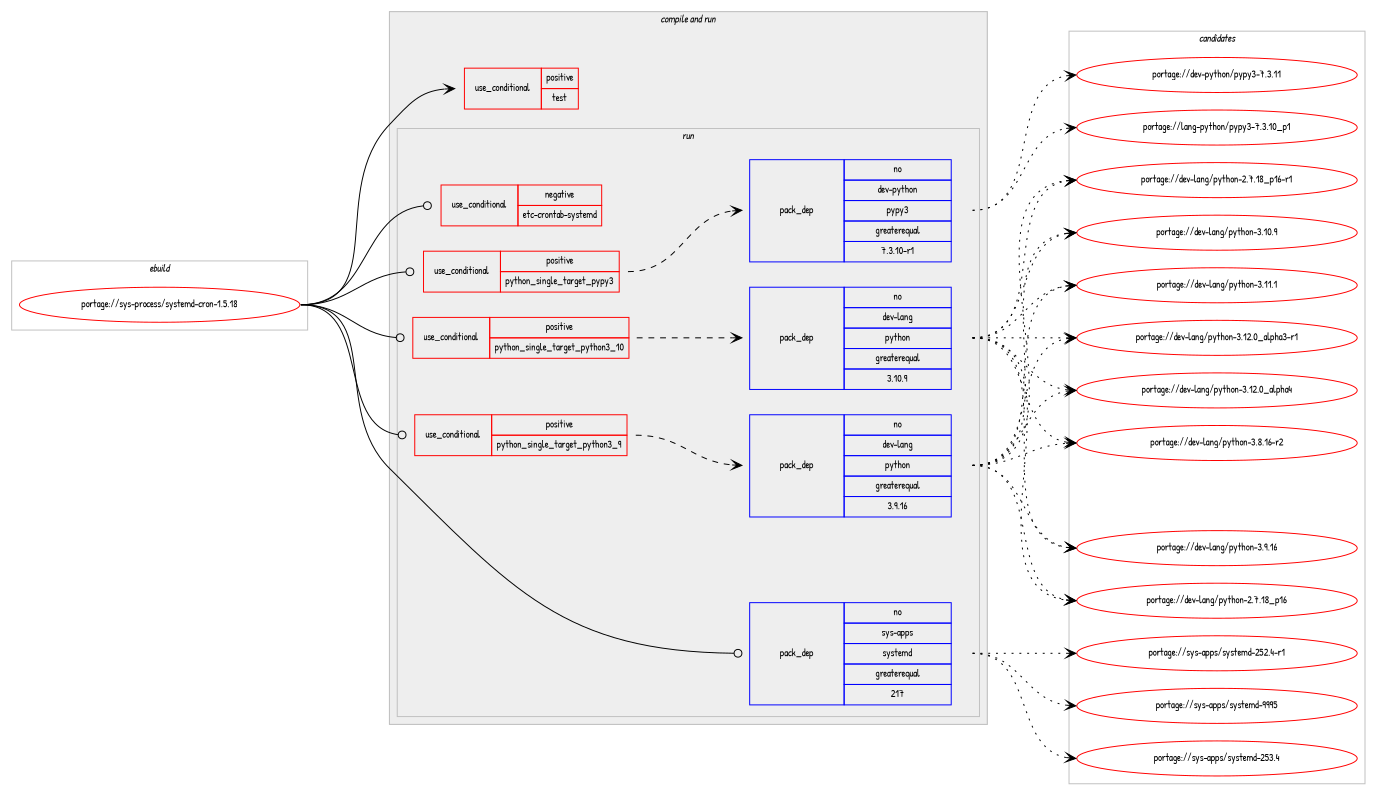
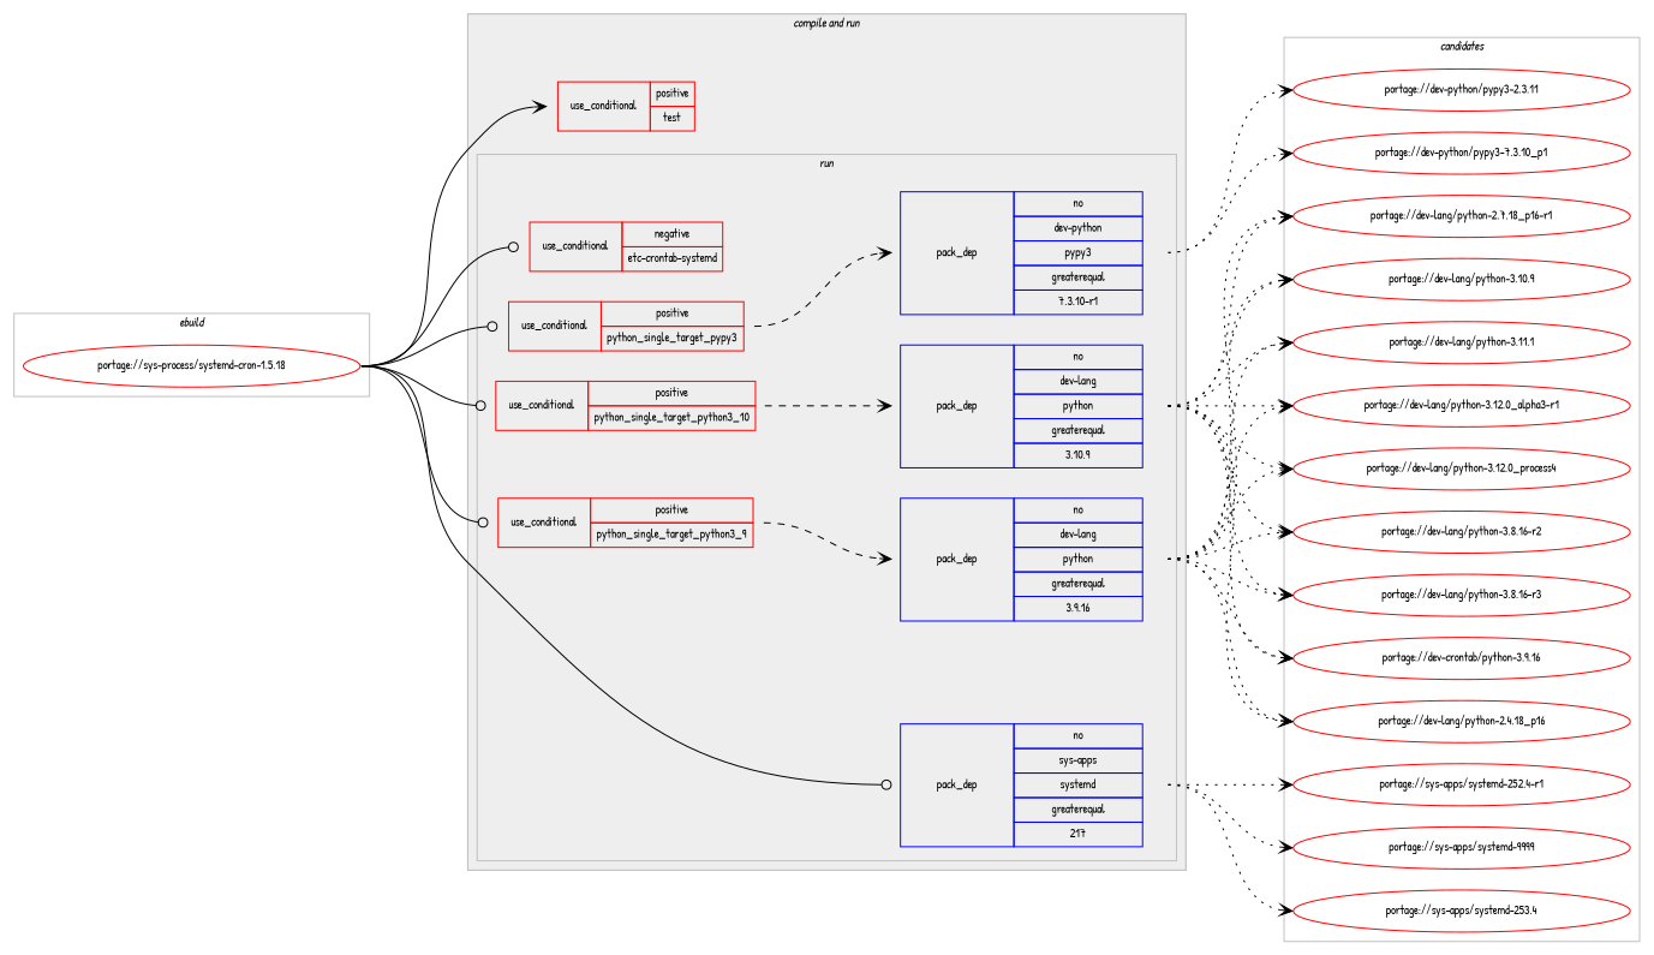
  digraph {
    compound=true
    concentrate=true
    fontname="Patrick Hand"
    fontsize=10
    newrank=true
    rankdir=LR
    ranksep=1.5
    node [color=red fontname="Patrick Hand" fontsize=10]
    edge [arrowhead=vee fontname="Patrick Hand" headport=w style=dotted tailport=e weight=100]
    n1 [label="portage://sys-process/systemd-cron-1.5.18" width=4]
    n2 [label=<<TABLE BORDER="0" CELLBORDER="1" CELLSPACING="0" CELLPADDING="4"><TR><TD ROWSPAN="3" CELLPADDING="10">use_conditional</TD></TR><TR><TD>positive</TD></TR><TR><TD>test</TD></TR></TABLE>> shape=none]
    n3 [label=<<TABLE BORDER="0" CELLBORDER="1" CELLSPACING="0" CELLPADDING="4"><TR><TD ROWSPAN="3" CELLPADDING="10">use_conditional</TD></TR><TR><TD>negative</TD></TR><TR><TD>etc-crontab-systemd</TD></TR></TABLE>> shape=none]
    n4 [color=blue label=<<TABLE BORDER="0" CELLBORDER="1" CELLSPACING="0" CELLPADDING="4" WIDTH="220"><TR><TD ROWSPAN="6" CELLPADDING="30">pack_dep</TD></TR><TR><TD WIDTH="110">no</TD></TR><TR><TD>dev-python</TD></TR><TR><TD>pypy3</TD></TR><TR><TD>greaterequal</TD></TR><TR><TD>7.3.10-r1</TD></TR></TABLE>> shape=none]
    n5 [label=<<TABLE BORDER="0" CELLBORDER="1" CELLSPACING="0" CELLPADDING="4"><TR><TD ROWSPAN="3" CELLPADDING="10">use_conditional</TD></TR><TR><TD>positive</TD></TR><TR><TD>python_single_target_pypy3</TD></TR></TABLE>> shape=none]
    n6 [color=blue label=<<TABLE BORDER="0" CELLBORDER="1" CELLSPACING="0" CELLPADDING="4" WIDTH="220"><TR><TD ROWSPAN="6" CELLPADDING="30">pack_dep</TD></TR><TR><TD WIDTH="110">no</TD></TR><TR><TD>dev-lang</TD></TR><TR><TD>python</TD></TR><TR><TD>greaterequal</TD></TR><TR><TD>3.10.9</TD></TR></TABLE>> shape=none]
    n7 [label=<<TABLE BORDER="0" CELLBORDER="1" CELLSPACING="0" CELLPADDING="4"><TR><TD ROWSPAN="3" CELLPADDING="10">use_conditional</TD></TR><TR><TD>positive</TD></TR><TR><TD>python_single_target_python3_10</TD></TR></TABLE>> shape=none]
    n8 [color=blue label=<<TABLE BORDER="0" CELLBORDER="1" CELLSPACING="0" CELLPADDING="4" WIDTH="220"><TR><TD ROWSPAN="6" CELLPADDING="30">pack_dep</TD></TR><TR><TD WIDTH="110">no</TD></TR><TR><TD>dev-lang</TD></TR><TR><TD>python</TD></TR><TR><TD>greaterequal</TD></TR><TR><TD>3.9.16</TD></TR></TABLE>> shape=none]
    n9 [label=<<TABLE BORDER="0" CELLBORDER="1" CELLSPACING="0" CELLPADDING="4"><TR><TD ROWSPAN="3" CELLPADDING="10">use_conditional</TD></TR><TR><TD>positive</TD></TR><TR><TD>python_single_target_python3_9</TD></TR></TABLE>> shape=none]
    n10 [color=blue label=<<TABLE BORDER="0" CELLBORDER="1" CELLSPACING="0" CELLPADDING="4" WIDTH="220"><TR><TD ROWSPAN="6" CELLPADDING="30">pack_dep</TD></TR><TR><TD WIDTH="110">no</TD></TR><TR><TD>sys-apps</TD></TR><TR><TD>systemd</TD></TR><TR><TD>greaterequal</TD></TR><TR><TD>217</TD></TR></TABLE>> shape=none]
-   n11 [label="portage://lang-python/pypy3-7.3.10_p1" width=4]
-   n12 [label="portage://dev-python/pypy3-7.3.11" width=4]
-   n13 [label="portage://dev-lang/python-2.7.18_p16" width=4]
+   n11 [label="portage://dev-python/pypy3-7.3.10_p1" width=4]
+   n12 [label="portage://dev-python/pypy3-2.3.11" width=4]
+   n13 [label="portage://dev-lang/python-2.4.18_p16" width=4]
    n14 [label="portage://dev-lang/python-2.7.18_p16-r1" width=4]
    n15 [label="portage://dev-lang/python-3.10.9" width=4]
    n16 [label="portage://dev-lang/python-3.11.1" width=4]
    n17 [label="portage://dev-lang/python-3.12.0_alpha3-r1" width=4]
-   n18 [label="portage://dev-lang/python-3.12.0_alpha4" width=4]
+   n18 [label="portage://dev-lang/python-3.12.0_process4" width=4]
    n19 [label="portage://dev-lang/python-3.8.16-r2" width=4]
-   n21 [label="portage://dev-lang/python-3.9.16" width=4]
+   n20 [label="portage://dev-lang/python-3.8.16-r3" width=4]
+   n21 [label="portage://dev-crontab/python-3.9.16" width=4]
    n22 [label="portage://sys-apps/systemd-253.4" width=4]
    n23 [label="portage://sys-apps/systemd-252.4-r1" width=4]
-   n24 [label="portage://sys-apps/systemd-9995" width=4]
+   n24 [label="portage://sys-apps/systemd-9999" width=4]
    subgraph cluster_1 {
      color=gray
      label=<<i>ebuild</i>>
      rank=same
      n1
    }
    subgraph cluster_2 {
      color=gray
      label=<<i>dependencies</i>>
      subgraph cluster_3 {
        color=gray
        fillcolor="#eeeeee"
        label=<<i>compile</i>>
        style=filled
        subgraph sub_4 {
          color=gray
          fillcolor="#eeeeee"
          label=<<i>compile</i>>
          style=filled
          n2
        }
      }
      subgraph cluster_5 {
        color=gray
        fillcolor="#eeeeee"
        label=<<i>compile and run</i>>
        style=filled
      }
      subgraph cluster_6 {
        color=gray
        fillcolor="#eeeeee"
        label=<<i>run</i>>
        style=filled
        subgraph sub_7 {
          color=gray
          fillcolor="#eeeeee"
          label=<<i>run</i>>
          style=filled
          n3
        }
        subgraph sub_8 {
          color=gray
          fillcolor="#eeeeee"
          label=<<i>run</i>>
          style=filled
          n5
          subgraph sub_9 {
            color=gray
            fillcolor="#eeeeee"
            label=<<i>run</i>>
            style=filled
            n4
          }
        }
        subgraph sub_10 {
          color=gray
          fillcolor="#eeeeee"
          label=<<i>run</i>>
          style=filled
          n7
          subgraph sub_11 {
            color=gray
            fillcolor="#eeeeee"
            label=<<i>run</i>>
            style=filled
            n6
          }
        }
        subgraph sub_12 {
          color=gray
          fillcolor="#eeeeee"
          label=<<i>run</i>>
          style=filled
          n9
          subgraph sub_13 {
            color=gray
            fillcolor="#eeeeee"
            label=<<i>run</i>>
            style=filled
            n8
          }
        }
        subgraph sub_14 {
          color=gray
          fillcolor="#eeeeee"
          label=<<i>run</i>>
          style=filled
          n10
        }
      }
    }
    subgraph cluster_15 {
      color=gray
      label=<<i>candidates</i>>
      rank=same
      subgraph sub_16 {
        color=black
        label=<<i>candidates</i>>
        nodesep=1
        rank=same
        n11
        n12
      }
      subgraph sub_17 {
        color=black
        label=<<i>candidates</i>>
        nodesep=1
        rank=same
        n13
        n14
        n15
        n16
        n17
        n18
        n19
+       n20
        n21
      }
      subgraph sub_18 {
        color=black
        label=<<i>candidates</i>>
        nodesep=1
        rank=same
        n13
        n14
        n15
        n16
        n17
        n18
        n19
+       n20
        n21
      }
      subgraph sub_19 {
        color=black
        label=<<i>candidates</i>>
        nodesep=1
        rank=same
        n22
        n23
        n24
      }
    }
    n1 -> n2 [style=solid weight=20]
    n1 -> n3 [arrowhead=odot style=solid weight=20]
    n1 -> n5 [arrowhead=odot style=solid weight=20]
    n1 -> n7 [arrowhead=odot style=solid weight=20]
    n1 -> n9 [arrowhead=odot style=solid weight=20]
    n1 -> n10 [arrowhead=odot style=solid weight=20]
    n4 -> n11
    n4 -> n12
    n5 -> n4 [style=dashed weight=20]
    n6 -> n13
    n6 -> n14
    n6 -> n15
    n6 -> n16
    n6 -> n17
    n6 -> n18
    n6 -> n19
+   n6 -> n20
    n6 -> n21
    n7 -> n6 [style=dashed weight=20]
    n8 -> n13
    n8 -> n14
    n8 -> n15
    n8 -> n16
    n8 -> n17
    n8 -> n18
    n8 -> n19
+   n8 -> n20
    n8 -> n21
    n9 -> n8 [style=dashed weight=20]
    n10 -> n22
    n10 -> n23
    n10 -> n24
  }
